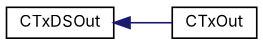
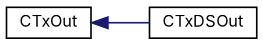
  digraph {
    rankdir=LR
    fontname=Inter
    node [color=black fillcolor=white fontname=Inter fontsize=10 shape=record style=filled]
    n1 [height=0.2 label=CTxOut width=0.4]
    n2 [height=0.2 label=CTxDSOut width=0.4]
-   n2 -> n1 [color=midnightblue dir=back fontname=Inter fontsize=10 labelfontname=Helvetica labelfontsize=10 style=solid]
+   n1 -> n2 [color=midnightblue dir=back fontname=Inter fontsize=10 labelfontname=Helvetica labelfontsize=10 style=solid]
  }
